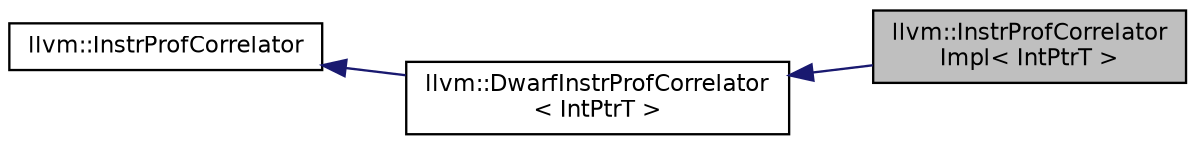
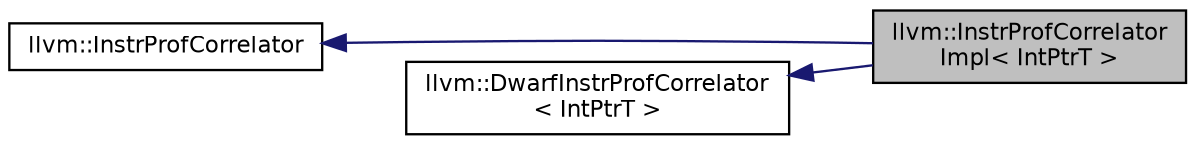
  digraph {
    rankdir=LR
    node [color=black fontname=Helvetica fontsize=10 shape=record]
    edge [color=midnightblue dir=back fontname=Helvetica fontsize=10 labelfontname=Helvetica labelfontsize=10 style=solid]
    n1 [fillcolor=grey75 fontcolor=black height=0.2 label="llvm::InstrProfCorrelator\lImpl\< IntPtrT \>" style=filled width=0.4]
    n2 [height=0.2 label="llvm::DwarfInstrProfCorrelator\l\< IntPtrT \>" width=0.4]
    n3 [height=0.2 label="llvm::InstrProfCorrelator" width=0.4]
    n2 -> n1
-   n3 -> n2
+   n3 -> n1
  }
